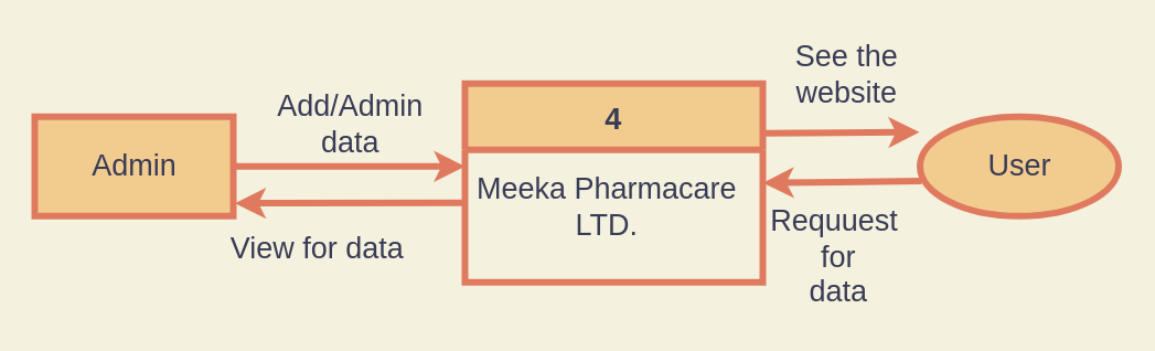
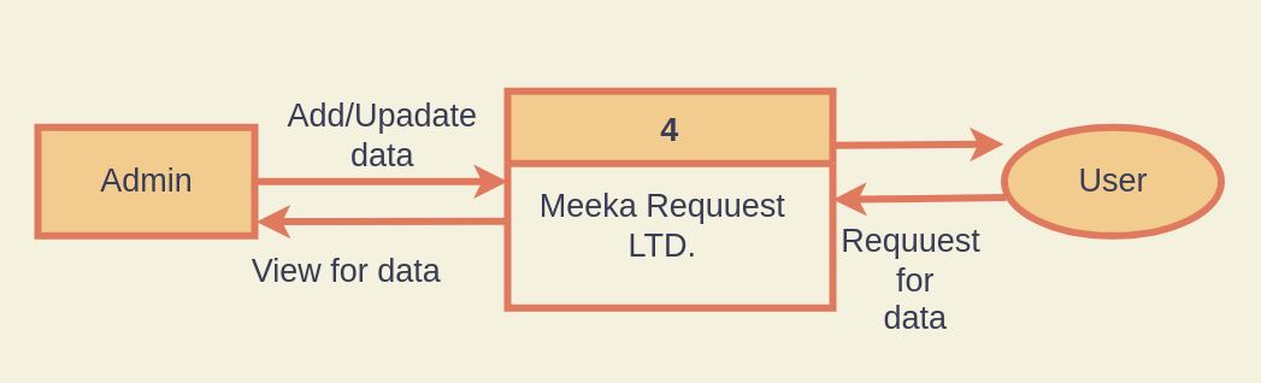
  <mxCell id="0" />
  <mxCell id="1" parent="0" />
  <mxCell id="2" value="&lt;font style=&quot;font-size: 18px&quot;&gt;Admin&lt;/font&gt;" style="rounded=0;whiteSpace=wrap;html=1;fillColor=#F2CC8F;strokeColor=#E07A5F;strokeWidth=4;fontColor=#393C56;" vertex="1" parent="1"><mxGeometry x="20.5" y="70" width="120" height="60" as="geometry" /></mxCell>
  <mxCell id="3" value="4" style="swimlane;fontSize=18;startSize=40;fillColor=#F2CC8F;strokeColor=#E07A5F;strokeWidth=4;fontColor=#393C56;" vertex="1" parent="1"><mxGeometry x="280.5" y="50" width="180" height="120" as="geometry" /></mxCell>
- <mxCell id="4" value="Meeka Pharmacare&lt;br&gt;LTD." style="text;html=1;align=center;verticalAlign=middle;resizable=0;points=[];autosize=1;fontSize=18;strokeWidth=4;fontColor=#393C56;" vertex="1" parent="3"><mxGeometry y="50" width="170" height="50" as="geometry" /></mxCell>
+ <mxCell id="4" value="Meeka Requuest&lt;br&gt;LTD." style="text;html=1;align=center;verticalAlign=middle;resizable=0;points=[];autosize=1;fontSize=18;strokeWidth=4;fontColor=#393C56;" vertex="1" parent="3"><mxGeometry y="50" width="170" height="50" as="geometry" /></mxCell>
  <mxCell id="5" value="" style="endArrow=classic;html=1;rounded=0;fontSize=18;exitX=1;exitY=0.5;exitDx=0;exitDy=0;fillColor=#F2CC8F;strokeColor=#E07A5F;strokeWidth=4;labelBackgroundColor=#F4F1DE;fontColor=#393C56;" edge="1" parent="1" source="2"><mxGeometry width="50" height="50" relative="1" as="geometry"><mxPoint x="360.5" y="370" as="sourcePoint" /><mxPoint x="280.5" y="100" as="targetPoint" /><Array as="points" /></mxGeometry></mxCell>
  <mxCell id="6" value="" style="endArrow=classic;html=1;rounded=0;fontSize=18;entryX=1.008;entryY=0.871;entryDx=0;entryDy=0;entryPerimeter=0;fillColor=#F2CC8F;strokeColor=#E07A5F;strokeWidth=4;labelBackgroundColor=#F4F1DE;fontColor=#393C56;" edge="1" parent="1" target="2"><mxGeometry width="50" height="50" relative="1" as="geometry"><mxPoint x="280.5" y="122" as="sourcePoint" /><mxPoint x="410.5" y="320" as="targetPoint" /></mxGeometry></mxCell>
  <mxCell id="7" value="&lt;font style=&quot;font-size: 18px&quot;&gt;User&lt;/font&gt;" style="ellipse;whiteSpace=wrap;html=1;fillColor=#F2CC8F;strokeColor=#E07A5F;strokeWidth=4;fontColor=#393C56;" vertex="1" parent="1"><mxGeometry x="555.5" y="70" width="120" height="60" as="geometry" /></mxCell>
  <mxCell id="8" value="" style="endArrow=classic;html=1;rounded=0;fontSize=18;entryX=1;entryY=0.5;entryDx=0;entryDy=0;exitX=0.008;exitY=0.648;exitDx=0;exitDy=0;exitPerimeter=0;fillColor=#F2CC8F;strokeColor=#E07A5F;strokeWidth=4;labelBackgroundColor=#F4F1DE;fontColor=#393C56;" edge="1" parent="1" source="7" target="3"><mxGeometry width="50" height="50" relative="1" as="geometry"><mxPoint x="360.5" y="360" as="sourcePoint" /><mxPoint x="410.5" y="310" as="targetPoint" /></mxGeometry></mxCell>
  <mxCell id="9" value="" style="endArrow=classic;html=1;rounded=0;fontSize=18;entryX=-0.003;entryY=0.155;entryDx=0;entryDy=0;exitX=1;exitY=0.25;exitDx=0;exitDy=0;entryPerimeter=0;fillColor=#F2CC8F;strokeColor=#E07A5F;strokeWidth=4;labelBackgroundColor=#F4F1DE;fontColor=#393C56;" edge="1" parent="1" source="3" target="7"><mxGeometry width="50" height="50" relative="1" as="geometry"><mxPoint x="571.46" y="400" as="sourcePoint" /><mxPoint x="470.5" y="401.12" as="targetPoint" /></mxGeometry></mxCell>
- <mxCell id="10" value="Add/Admin &lt;br&gt;data" style="text;html=1;align=center;verticalAlign=middle;resizable=0;points=[];autosize=1;fontSize=18;strokeWidth=4;fontColor=#393C56;" vertex="1" parent="1"><mxGeometry x="150.5" y="50" width="120" height="50" as="geometry" /></mxCell>
- <mxCell id="11" value="See the &lt;br&gt;website" style="text;html=1;align=center;verticalAlign=middle;resizable=0;points=[];autosize=1;fontSize=18;strokeWidth=4;fontColor=#393C56;" vertex="1" parent="1"><mxGeometry x="470.5" y="20" width="80" height="50" as="geometry" /></mxCell>
+ <mxCell id="10" value="Add/Upadate &lt;br&gt;data" style="text;html=1;align=center;verticalAlign=middle;resizable=0;points=[];autosize=1;fontSize=18;strokeWidth=4;fontColor=#393C56;" vertex="1" parent="1"><mxGeometry x="150.5" y="50" width="120" height="50" as="geometry" /></mxCell>
  <mxCell id="12" value="Requuest&amp;nbsp;&lt;br&gt;for&lt;br&gt;data" style="text;html=1;align=center;verticalAlign=middle;resizable=0;points=[];autosize=1;fontSize=18;strokeWidth=4;fontColor=#393C56;" vertex="1" parent="1"><mxGeometry x="455.5" y="120" width="100" height="70" as="geometry" /></mxCell>
  <mxCell id="13" value="View for data" style="text;html=1;align=center;verticalAlign=middle;resizable=0;points=[];autosize=1;fontSize=18;strokeWidth=4;fontColor=#393C56;" vertex="1" parent="1"><mxGeometry x="130.5" y="135" width="120" height="30" as="geometry" /></mxCell>
